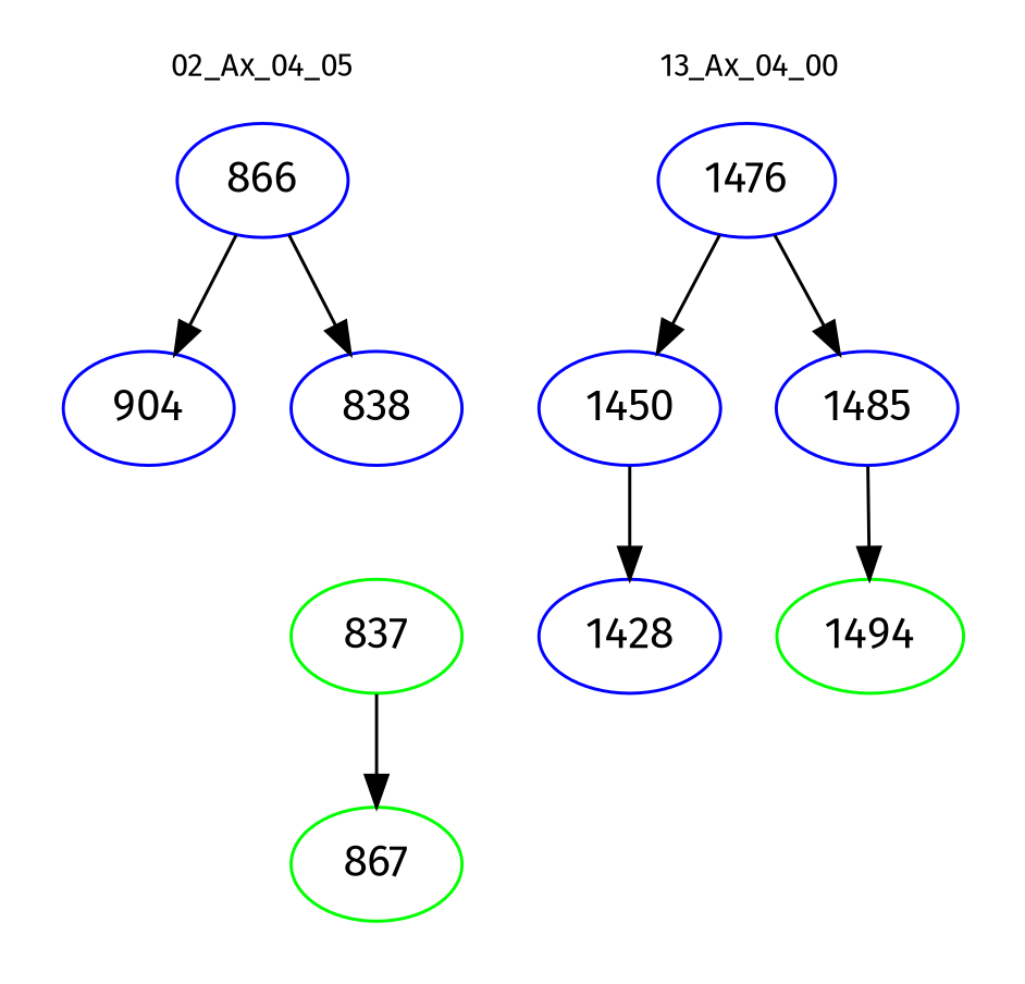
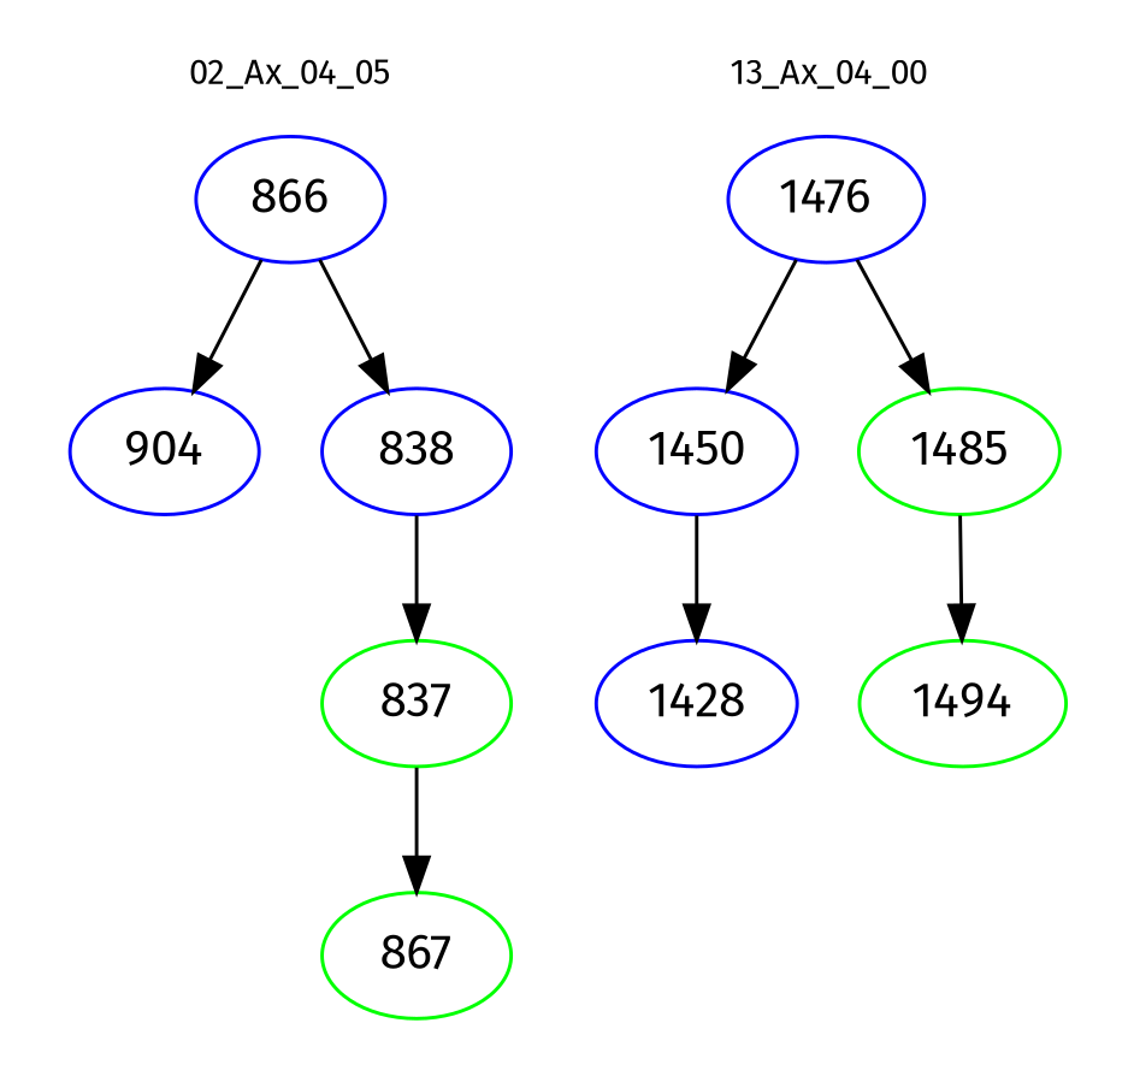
  digraph {
    fontname="Fira Sans"
    node [color=blue fontname="Fira Sans"]
    edge [color=black fontname="Fira Sans"]
    n1 [label=866]
    n2 [color=green label=867]
    n3 [label=904]
    n4 [label=838]
    n5 [color=green label=837]
    n6 [label=1476]
    n7 [label=1450]
-   n8 [label=1485]
+   n8 [color=green label=1485]
    n9 [color=green label=1494]
    n10 [label=1428]
    subgraph cluster_1 {
      color=white
      fontsize=10
      label="02_Ax_04_05"
      n1
      n2
      n3
      n4
      n5
    }
    subgraph cluster_2 {
      color=white
      fontsize=10
      label="13_Ax_04_00"
      n6
      n7
      n8
      n9
      n10
    }
    n1 -> n3
    n1 -> n4
+   n4 -> n5
    n5 -> n2
    n6 -> n7
    n6 -> n8
    n7 -> n10
    n8 -> n9
  }
